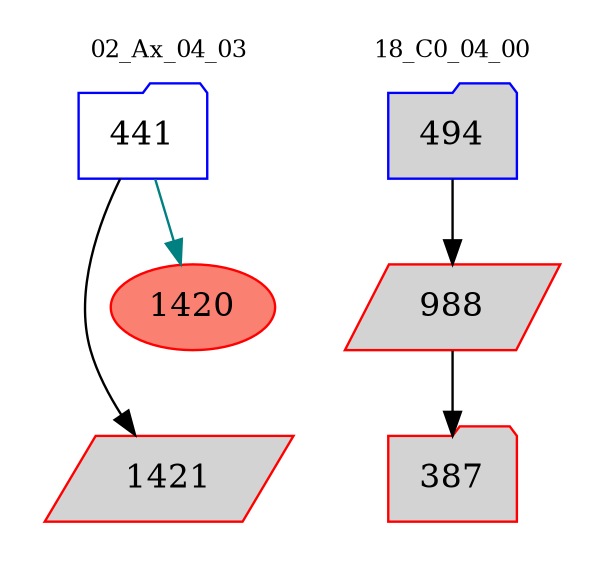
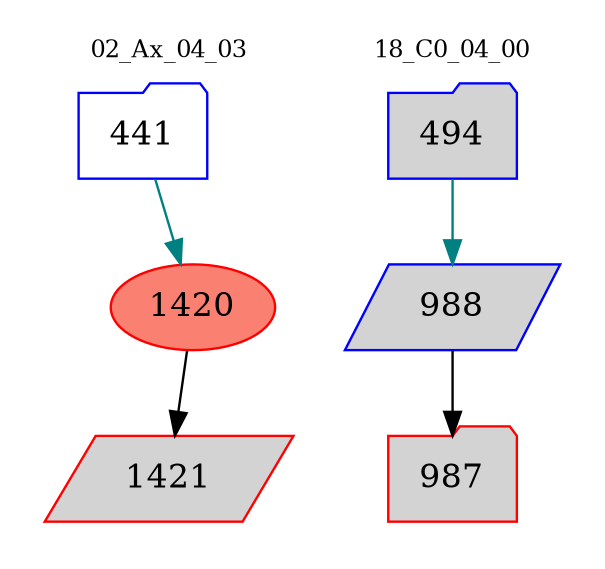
  digraph {
    node [color=red fillcolor=lightgrey shape=folder style=filled]
    edge [color=black]
    n1 [color=blue fillcolor=white label=441]
    n2 [label=1421 shape=parallelogram]
    n3 [fillcolor=salmon label=1420 shape=ellipse]
    n4 [color=blue label=494]
-   n5 [label=387]
-   n6 [label=988 shape=parallelogram]
+   n5 [label=987]
+   n6 [color=blue label=988 shape=parallelogram]
    subgraph cluster_1 {
      color=white
      fontsize=10
      label="02_Ax_04_03"
      n1
      n2
      n3
    }
    subgraph cluster_2 {
      color=white
      fontsize=10
      label="18_C0_04_00"
      n4
      n5
      n6
    }
-   n1 -> n2
+   n3 -> n2
    n1 -> n3 [color=teal]
-   n4 -> n6
+   n4 -> n6 [color=teal]
    n6 -> n5
  }
